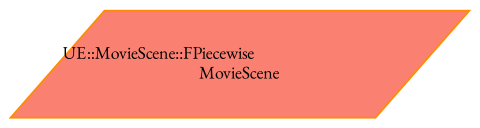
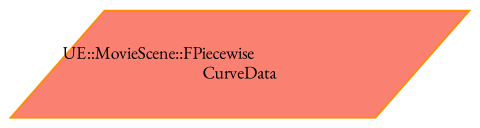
  digraph {
    rankdir=LR
    fontname="EB Garamond"
-   n1 [color=darkorange fillcolor=salmon fontname="EB Garamond" fontsize=10 height=0.2 label="UE::MovieScene::FPiecewise\lMovieScene" shape=parallelogram style=filled width=0.4]
+   n1 [color=darkorange fillcolor=salmon fontname="EB Garamond" fontsize=10 height=0.2 label="UE::MovieScene::FPiecewise\lCurveData" shape=parallelogram style=filled width=0.4]
  }
